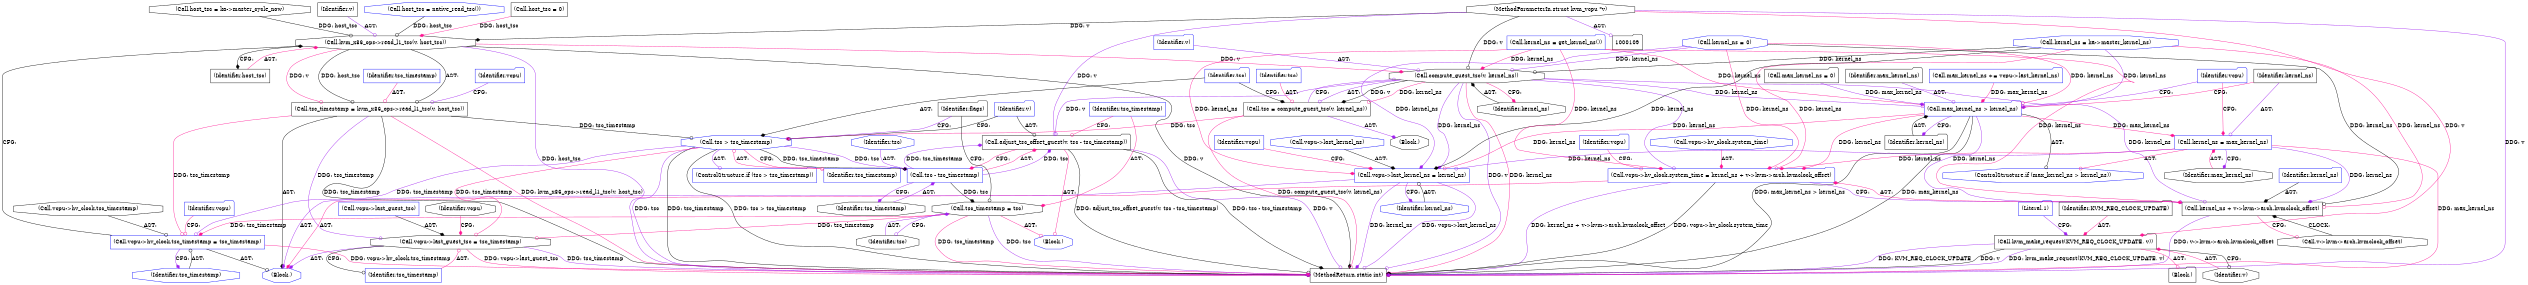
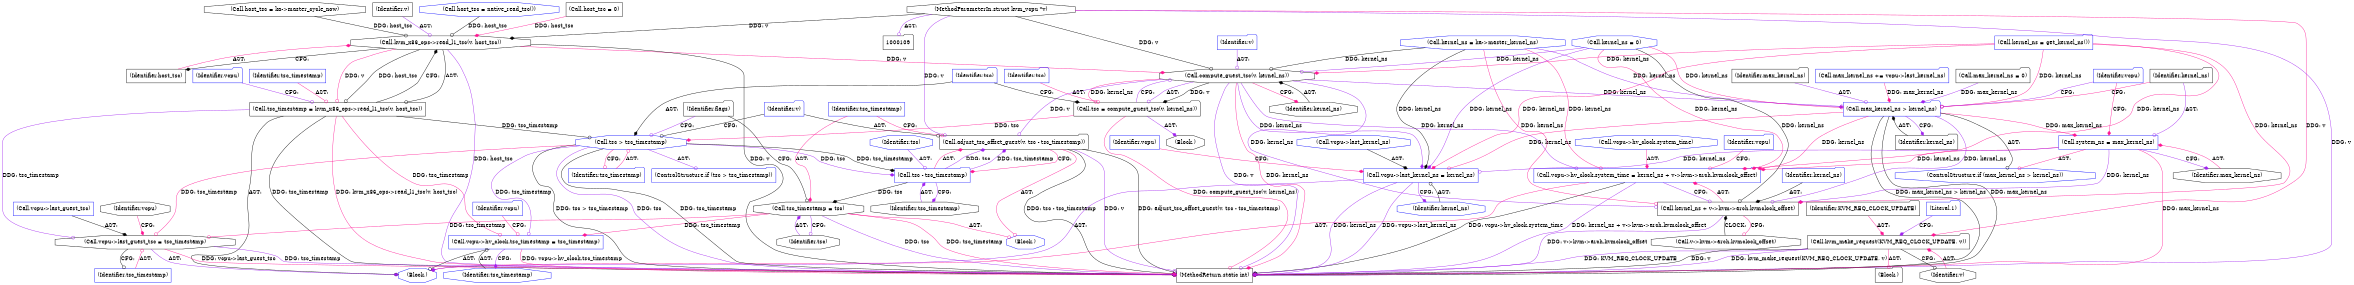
  digraph {
    node [color=blue shape=folder]
    edge [arrowhead=odot color=deeppink]
    n1 [color=black label="(MethodParameterIn,struct kvm_vcpu *v)" shape=octagon]
    n2 [color=black label="(Call,kvm_make_request(KVM_REQ_CLOCK_UPDATE, v))"]
    n3 [color=black label="(Call,kvm_x86_ops->read_l1_tsc(v, host_tsc))" shape=octagon]
    n4 [color=black label="(Call,adjust_tsc_offset_guest(v, tsc - tsc_timestamp))"]
    n5 [color=black label="(Call,compute_guest_tsc(v, kernel_ns))" shape=octagon]
    n6 [color=black label="(MethodReturn,static int)" shape=box]
    1000109 [color=black]
    n8 [color=black label="(Identifier,v)" shape=octagon]
    n9 [color=black label="(Block,)"]
    n10 [color=black label="(Call,tsc_timestamp = kvm_x86_ops->read_l1_tsc(v, host_tsc))" shape=box]
    n11 [color=black label="(Identifier,host_tsc)" shape=box]
    n12 [label="(Call,tsc - tsc_timestamp)"]
    n13 [label="(Block,)" shape=octagon]
    n14 [color=black label="(Call,tsc = compute_guest_tsc(v, kernel_ns))"]
    n15 [label="(Call,max_kernel_ns > kernel_ns)"]
    n16 [label="(Call,vcpu->hv_clock.system_time = kernel_ns + v->kvm->arch.kvmclock_offset)"]
    n17 [color=black label="(Call,kernel_ns + v->kvm->arch.kvmclock_offset)" shape=box]
    n18 [label="(Call,vcpu->last_kernel_ns = kernel_ns)" shape=box]
    n19 [color=black label="(Identifier,kernel_ns)" shape=octagon]
    n20 [label="(Call,tsc > tsc_timestamp)" shape=octagon]
    n21 [label="(Call,vcpu->hv_clock.tsc_timestamp = tsc_timestamp)" shape=box]
    n22 [color=black label="(Call,vcpu->last_guest_tsc = tsc_timestamp)" shape=octagon]
    n23 [label="(Block,)" shape=octagon]
    n24 [label="(ControlStructure,if (tsc > tsc_timestamp))"]
    n25 [label="(Identifier,tsc_timestamp)"]
    n26 [label="(Identifier,tsc_timestamp)" shape=octagon]
    n27 [label="(Identifier,tsc_timestamp)" shape=box]
    n28 [color=black label="(Call,tsc_timestamp = tsc)" shape=octagon]
    n29 [color=black label="(Identifier,tsc_timestamp)" shape=octagon]
    n30 [color=black label="(Identifier,tsc)" shape=octagon]
    n31 [color=black label="(Block,)" shape=octagon]
-   n32 [label="(Call,kernel_ns = max_kernel_ns)" shape=box]
+   n32 [label="(Call,system_ns = max_kernel_ns)" shape=box]
    n33 [color=black label="(Identifier,kernel_ns)"]
    n34 [label="(ControlStructure,if (max_kernel_ns > kernel_ns))" shape=octagon]
    n35 [color=black label="(Call,v->kvm->arch.kvmclock_offset)" shape=octagon]
    n36 [label="(Identifier,kernel_ns)" shape=octagon]
    n37 [color=black label="(Identifier,max_kernel_ns)" shape=octagon]
    n38 [label="(Call,vcpu->hv_clock.system_time)" shape=octagon]
-   n39 [color=black label="(Call,vcpu->hv_clock.tsc_timestamp)" shape=octagon]
    n40 [color=black label="(Identifier,vcpu)" shape=octagon]
    n41 [color=black label="(Call,host_tsc = 0)" shape=box]
    n42 [color=black label="(Identifier,max_kernel_ns)"]
    n43 [color=black label="(Call,host_tsc = ka->master_cycle_now)" shape=octagon]
    n44 [label="(Identifier,vcpu)" shape=box]
    n45 [label="(Call,max_kernel_ns += vcpu->last_kernel_ns)"]
    n46 [label="(Identifier,tsc_timestamp)" shape=box]
    n47 [color=black label="(Identifier,KVM_REQ_CLOCK_UPDATE)"]
    n48 [color=black label="(Identifier,v)" shape=box]
    n49 [label="(Call,kernel_ns = ka->master_kernel_ns)" shape=octagon]
    n50 [color=black label="(Identifier,kernel_ns)"]
    n51 [label="(Call,vcpu->last_guest_tsc)" shape=box]
    n52 [label="(Identifier,v)"]
    n53 [color=black label="(Identifier,flags)"]
    n54 [label="(Call,kernel_ns = get_kernel_ns())"]
    n55 [label="(Call,vcpu->last_kernel_ns)" shape=octagon]
    n56 [label="(Literal,1)"]
    n57 [label="(Identifier,vcpu)"]
    n58 [color=black label="(Call,max_kernel_ns = 0)"]
    n59 [label="(Identifier,tsc_timestamp)" shape=box]
    n60 [label="(Identifier,vcpu)"]
    n61 [label="(Identifier,kernel_ns)"]
    n62 [label="(Identifier,v)"]
    n63 [label="(Identifier,tsc)"]
    n64 [label="(Call,kernel_ns = 0)" shape=octagon]
    n65 [label="(Identifier,tsc)" shape=octagon]
    n66 [label="(Identifier,vcpu)"]
    n67 [label="(Identifier,vcpu)"]
    n68 [label="(Identifier,tsc)"]
    n69 [label="(Call,host_tsc = native_read_tsc())" shape=octagon]
    n1 -> n2 [arrowhead=diamond label="DDG: v"]
    n1 -> n3 [arrowhead=diamond color=black label="DDG: v"]
    n1 -> n4 [color=purple label="DDG: v"]
    n1 -> n5 [color=black label="DDG: v"]
    n1 -> n6 [color=purple label="DDG: v"]
    n1 -> 1000109 [color=purple label="AST: "]
    n2 -> n6 [arrowhead=diamond color=purple label="DDG: KVM_REQ_CLOCK_UPDATE"]
    n2 -> n6 [arrowhead=diamond color=black label="DDG: v"]
    n2 -> n6 [color=purple label="DDG: kvm_make_request(KVM_REQ_CLOCK_UPDATE, v)"]
    n2 -> n8 [color=black label="CFG: "]
    n2 -> n9 [label="AST: "]
    n3 -> n5 [arrowhead=diamond label="DDG: v"]
    n3 -> n6 [arrowhead=diamond color=black label="DDG: v"]
    n3 -> n6 [arrowhead=diamond color=purple label="DDG: host_tsc"]
    n3 -> n10 [color=black label="AST: "]
    n3 -> n10 [label="DDG: v"]
    n3 -> n10 [color=black label="DDG: host_tsc"]
    n3 -> n11 [arrowhead=diamond color=black label="CFG: "]
    n4 -> n6 [color=black label="DDG: adjust_tsc_offset_guest(v, tsc - tsc_timestamp)"]
    n4 -> n6 [arrowhead=diamond color=black label="DDG: tsc - tsc_timestamp"]
    n4 -> n6 [color=purple label="DDG: v"]
    n4 -> n12 [arrowhead=diamond label="CFG: "]
    n4 -> n13 [label="AST: "]
    n5 -> n4 [color=purple label="DDG: v"]
    n5 -> n6 [color=purple label="DDG: v"]
    n5 -> n6 [arrowhead=diamond label="DDG: kernel_ns"]
    n5 -> n14 [color=purple label="AST: "]
    n5 -> n14 [arrowhead=diamond color=black label="DDG: v"]
    n5 -> n14 [label="DDG: kernel_ns"]
    n5 -> n15 [color=purple label="DDG: kernel_ns"]
    n5 -> n16 [color=purple label="DDG: kernel_ns"]
    n5 -> n17 [color=purple label="DDG: kernel_ns"]
    n5 -> n18 [arrowhead=diamond color=purple label="DDG: kernel_ns"]
    n5 -> n19 [arrowhead=diamond label="CFG: "]
    n8 -> n2 [arrowhead=diamond label="AST: "]
-   n21 -> n3 [arrowhead=diamond color=black label="CFG: "]
+   n10 -> n3 [arrowhead=diamond color=black label="CFG: "]
    n10 -> n6 [color=black label="DDG: tsc_timestamp"]
    n10 -> n6 [arrowhead=diamond label="DDG: kvm_x86_ops->read_l1_tsc(v, host_tsc)"]
    n10 -> n20 [color=black label="DDG: tsc_timestamp"]
    n10 -> n21 [label="DDG: tsc_timestamp"]
    n10 -> n22 [color=purple label="DDG: tsc_timestamp"]
    n10 -> n23 [arrowhead=diamond color=black label="AST: "]
    n11 -> n3 [arrowhead=diamond label="AST: "]
    n12 -> n4 [arrowhead=diamond label="AST: "]
    n12 -> n4 [arrowhead=diamond color=purple label="DDG: tsc"]
    n12 -> n4 [arrowhead=diamond color=purple label="DDG: tsc_timestamp"]
    n12 -> n28 [arrowhead=diamond color=black label="DDG: tsc"]
    n12 -> n29 [arrowhead=diamond color=purple label="CFG: "]
    n14 -> n5 [color=purple label="CFG: "]
    n14 -> n6 [label="DDG: compute_guest_tsc(v, kernel_ns)"]
    n14 -> n20 [arrowhead=diamond label="DDG: tsc"]
    n14 -> n31 [arrowhead=diamond color=purple label="AST: "]
    n15 -> n6 [arrowhead=diamond color=black label="DDG: max_kernel_ns > kernel_ns"]
    n15 -> n6 [color=black label="DDG: max_kernel_ns"]
    n15 -> n16 [arrowhead=diamond label="DDG: kernel_ns"]
    n15 -> n17 [color=purple label="DDG: kernel_ns"]
    n15 -> n18 [label="DDG: kernel_ns"]
    n15 -> n32 [arrowhead=diamond label="DDG: max_kernel_ns"]
    n15 -> n33 [arrowhead=diamond color=purple label="CFG: "]
    n15 -> n34 [color=black label="AST: "]
    n16 -> n6 [color=purple label="DDG: kernel_ns + v->kvm->arch.kvmclock_offset"]
    n16 -> n6 [arrowhead=diamond color=black label="DDG: vcpu->hv_clock.system_time"]
    n16 -> n17 [color=purple label="CFG: "]
    n16 -> n23 [arrowhead=diamond label="AST: "]
    n17 -> n6 [arrowhead=diamond color=purple label="DDG: v->kvm->arch.kvmclock_offset"]
    n17 -> n16 [arrowhead=diamond label="AST: "]
    n17 -> n35 [label="CFG: "]
    n18 -> n6 [color=purple label="DDG: vcpu->last_kernel_ns"]
    n18 -> n6 [arrowhead=diamond color=purple label="DDG: kernel_ns"]
    n18 -> n23 [arrowhead=diamond color=purple label="AST: "]
    n18 -> n36 [arrowhead=diamond color=purple label="CFG: "]
    n19 -> n5 [arrowhead=diamond color=black label="AST: "]
    n20 -> n6 [color=black label="DDG: tsc_timestamp"]
    n20 -> n6 [arrowhead=diamond color=black label="DDG: tsc > tsc_timestamp"]
    n20 -> n6 [color=purple label="DDG: tsc"]
    n20 -> n12 [arrowhead=diamond color=purple label="DDG: tsc"]
    n20 -> n12 [arrowhead=diamond color=black label="DDG: tsc_timestamp"]
    n20 -> n21 [color=purple label="DDG: tsc_timestamp"]
    n20 -> n22 [label="DDG: tsc_timestamp"]
    n20 -> n24 [color=purple label="AST: "]
    n20 -> n25 [label="CFG: "]
    n21 -> n6 [label="DDG: vcpu->hv_clock.tsc_timestamp"]
    n21 -> n23 [color=black label="AST: "]
    n21 -> n26 [arrowhead=diamond color=purple label="CFG: "]
    n22 -> n6 [label="DDG: vcpu->last_guest_tsc"]
    n22 -> n6 [arrowhead=diamond color=purple label="DDG: tsc_timestamp"]
    n22 -> n23 [arrowhead=diamond color=purple label="AST: "]
    n22 -> n27 [color=black label="CFG: "]
    n25 -> n20 [label="AST: "]
    n26 -> n21 [color=black label="AST: "]
    n27 -> n22 [label="AST: "]
    n28 -> n6 [arrowhead=diamond label="DDG: tsc_timestamp"]
    n28 -> n6 [color=purple label="DDG: tsc"]
    n28 -> n13 [label="AST: "]
    n28 -> n21 [arrowhead=diamond label="DDG: tsc_timestamp"]
    n28 -> n22 [label="DDG: tsc_timestamp"]
    n28 -> n30 [color=purple label="CFG: "]
    n29 -> n12 [arrowhead=diamond color=purple label="AST: "]
    n30 -> n28 [arrowhead=diamond color=purple label="AST: "]
    n32 -> n6 [label="DDG: max_kernel_ns"]
    n32 -> n16 [arrowhead=diamond label="DDG: kernel_ns"]
    n32 -> n17 [arrowhead=diamond color=purple label="DDG: kernel_ns"]
    n32 -> n18 [color=purple label="DDG: kernel_ns"]
    n32 -> n34 [label="AST: "]
    n32 -> n37 [arrowhead=diamond color=purple label="CFG: "]
    n33 -> n15 [arrowhead=diamond color=black label="AST: "]
    n35 -> n17 [arrowhead=diamond color=black label="CLOCK: "]
    n36 -> n18 [color=black label="AST: "]
    n37 -> n32 [arrowhead=diamond label="AST: "]
    n38 -> n16 [arrowhead=diamond label="AST: "]
-   n39 -> n21 [color=black label="AST: "]
    n40 -> n22 [arrowhead=diamond label="CFG: "]
    n41 -> n3 [arrowhead=diamond label="DDG: host_tsc"]
    n42 -> n15 [color=purple label="AST: "]
    n43 -> n3 [color=black label="DDG: host_tsc"]
    n44 -> n18 [arrowhead=diamond label="CFG: "]
    n45 -> n15 [arrowhead=diamond label="DDG: max_kernel_ns"]
    n46 -> n4 [label="CFG: "]
    n46 -> n28 [arrowhead=diamond label="AST: "]
    n47 -> n2 [arrowhead=diamond label="AST: "]
    n48 -> n3 [color=purple label="AST: "]
    n49 -> n5 [color=black label="DDG: kernel_ns"]
    n49 -> n15 [arrowhead=diamond color=purple label="DDG: kernel_ns"]
    n49 -> n16 [label="DDG: kernel_ns"]
    n49 -> n17 [label="DDG: kernel_ns"]
    n49 -> n18 [arrowhead=diamond color=black label="DDG: kernel_ns"]
    n50 -> n15 [label="CFG: "]
    n50 -> n32 [color=purple label="AST: "]
    n51 -> n22 [arrowhead=diamond color=black label="AST: "]
    n52 -> n4 [color=black label="AST: "]
    n52 -> n20 [color=black label="CFG: "]
    n53 -> n20 [color=purple label="CFG: "]
    n53 -> n28 [color=black label="CFG: "]
    n54 -> n5 [arrowhead=diamond label="DDG: kernel_ns"]
    n54 -> n15 [label="DDG: kernel_ns"]
    n54 -> n16 [arrowhead=diamond label="DDG: kernel_ns"]
    n54 -> n17 [arrowhead=diamond label="DDG: kernel_ns"]
    n54 -> n18 [arrowhead=diamond label="DDG: kernel_ns"]
    n55 -> n18 [arrowhead=diamond color=black label="AST: "]
    n56 -> n2 [arrowhead=diamond color=purple label="CFG: "]
    n57 -> n10 [color=purple label="CFG: "]
    n58 -> n15 [arrowhead=diamond color=purple label="DDG: max_kernel_ns"]
    n59 -> n10 [label="AST: "]
    n60 -> n21 [label="CFG: "]
    n61 -> n17 [arrowhead=diamond color=black label="AST: "]
    n62 -> n5 [color=purple label="AST: "]
    n63 -> n14 [label="AST: "]
    n64 -> n5 [color=purple label="DDG: kernel_ns"]
    n64 -> n15 [label="DDG: kernel_ns"]
    n64 -> n16 [arrowhead=diamond label="DDG: kernel_ns"]
    n64 -> n17 [color=black label="DDG: kernel_ns"]
    n64 -> n18 [arrowhead=diamond color=purple label="DDG: kernel_ns"]
    n65 -> n12 [color=purple label="AST: "]
    n66 -> n15 [color=purple label="CFG: "]
    n66 -> n32 [arrowhead=diamond label="CFG: "]
    n67 -> n16 [label="CFG: "]
    n68 -> n14 [arrowhead=diamond color=black label="CFG: "]
    n68 -> n20 [arrowhead=diamond color=black label="AST: "]
    n69 -> n3 [color=black label="DDG: host_tsc"]
  }
